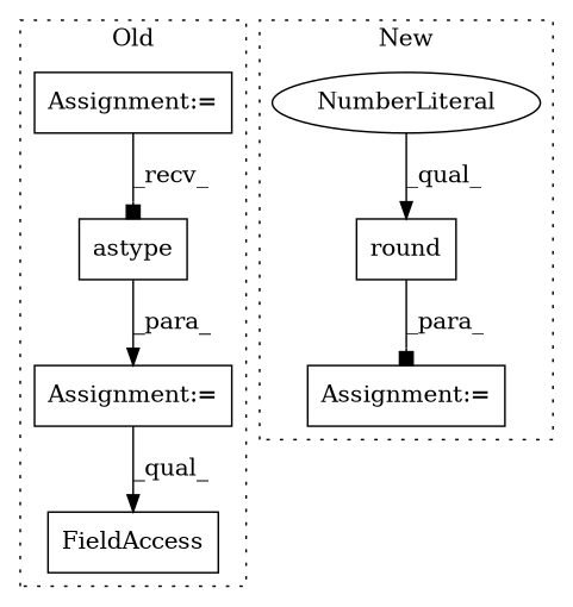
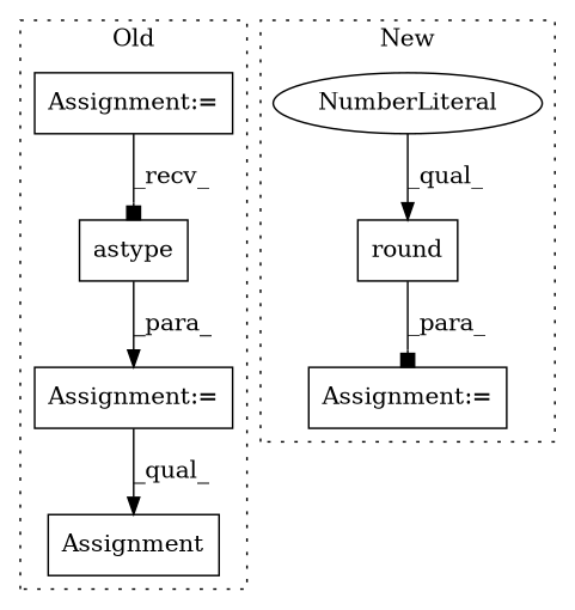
  digraph {
    node [a=7 l=1 shape=box]
    edge [arrowhead=normal]
    n1 [a=32 l="7,1" label=astype s="7660,7674"]
    n2 [label="Assignment:=" s=7609]
-   n3 [a=22 l=8 label=FieldAccess s=7830]
+   n3 [a=22 l=8 label=Assignment s=7830]
    n4 [label="Assignment:=" s=7213]
    n5 [a=32 l="6,1" label=round s="7610,7654"]
    n6 [label="Assignment:=" s=7605]
    n7 [a=34 label=NumberLiteral s=7653 shape=ellipse]
    subgraph cluster_1 {
      label=Old
      style=dotted
      n1
      n2
      n3
      n4
    }
    subgraph cluster_2 {
      label=New
      style=dotted
      n5
      n6
      n7
    }
    n1 -> n2 [label=_para_]
    n2 -> n3 [label=_qual_]
    n4 -> n1 [arrowhead=box label=_recv_]
    n5 -> n6 [arrowhead=box label=_para_]
    n7 -> n5 [label=_qual_]
  }
